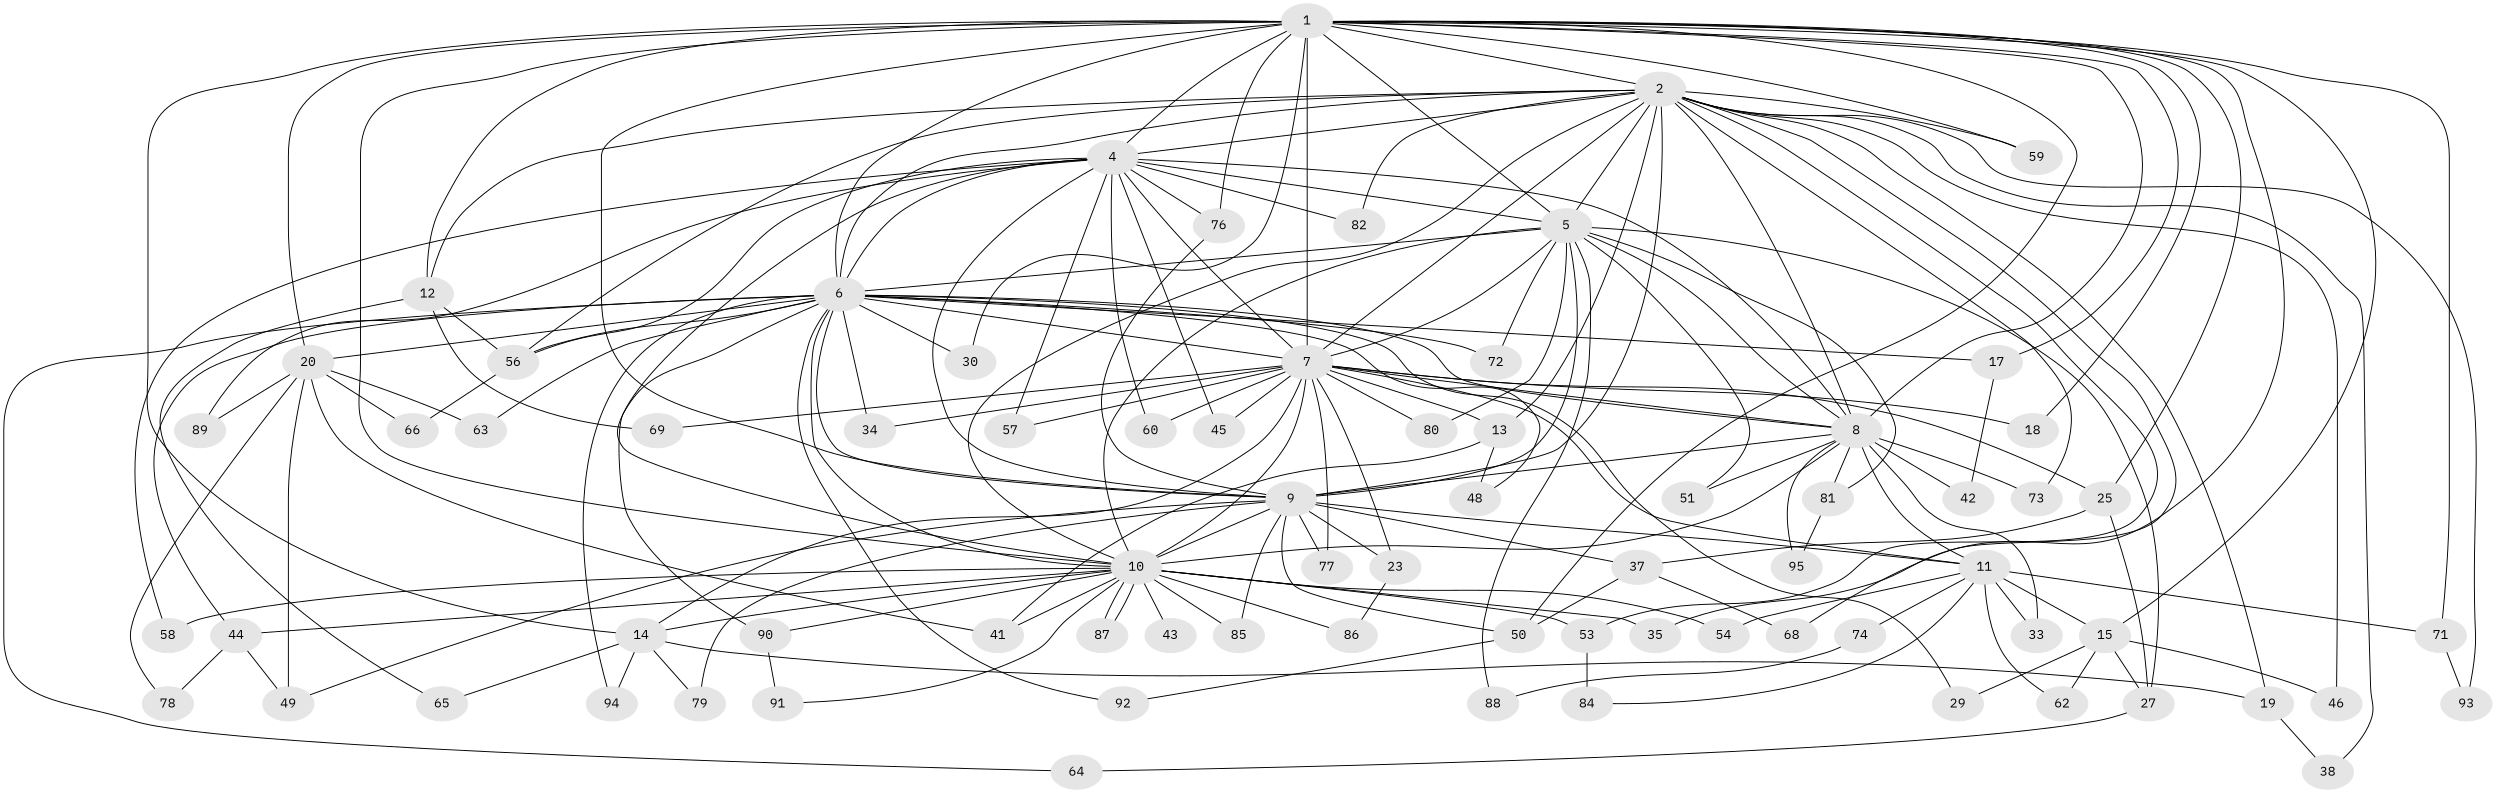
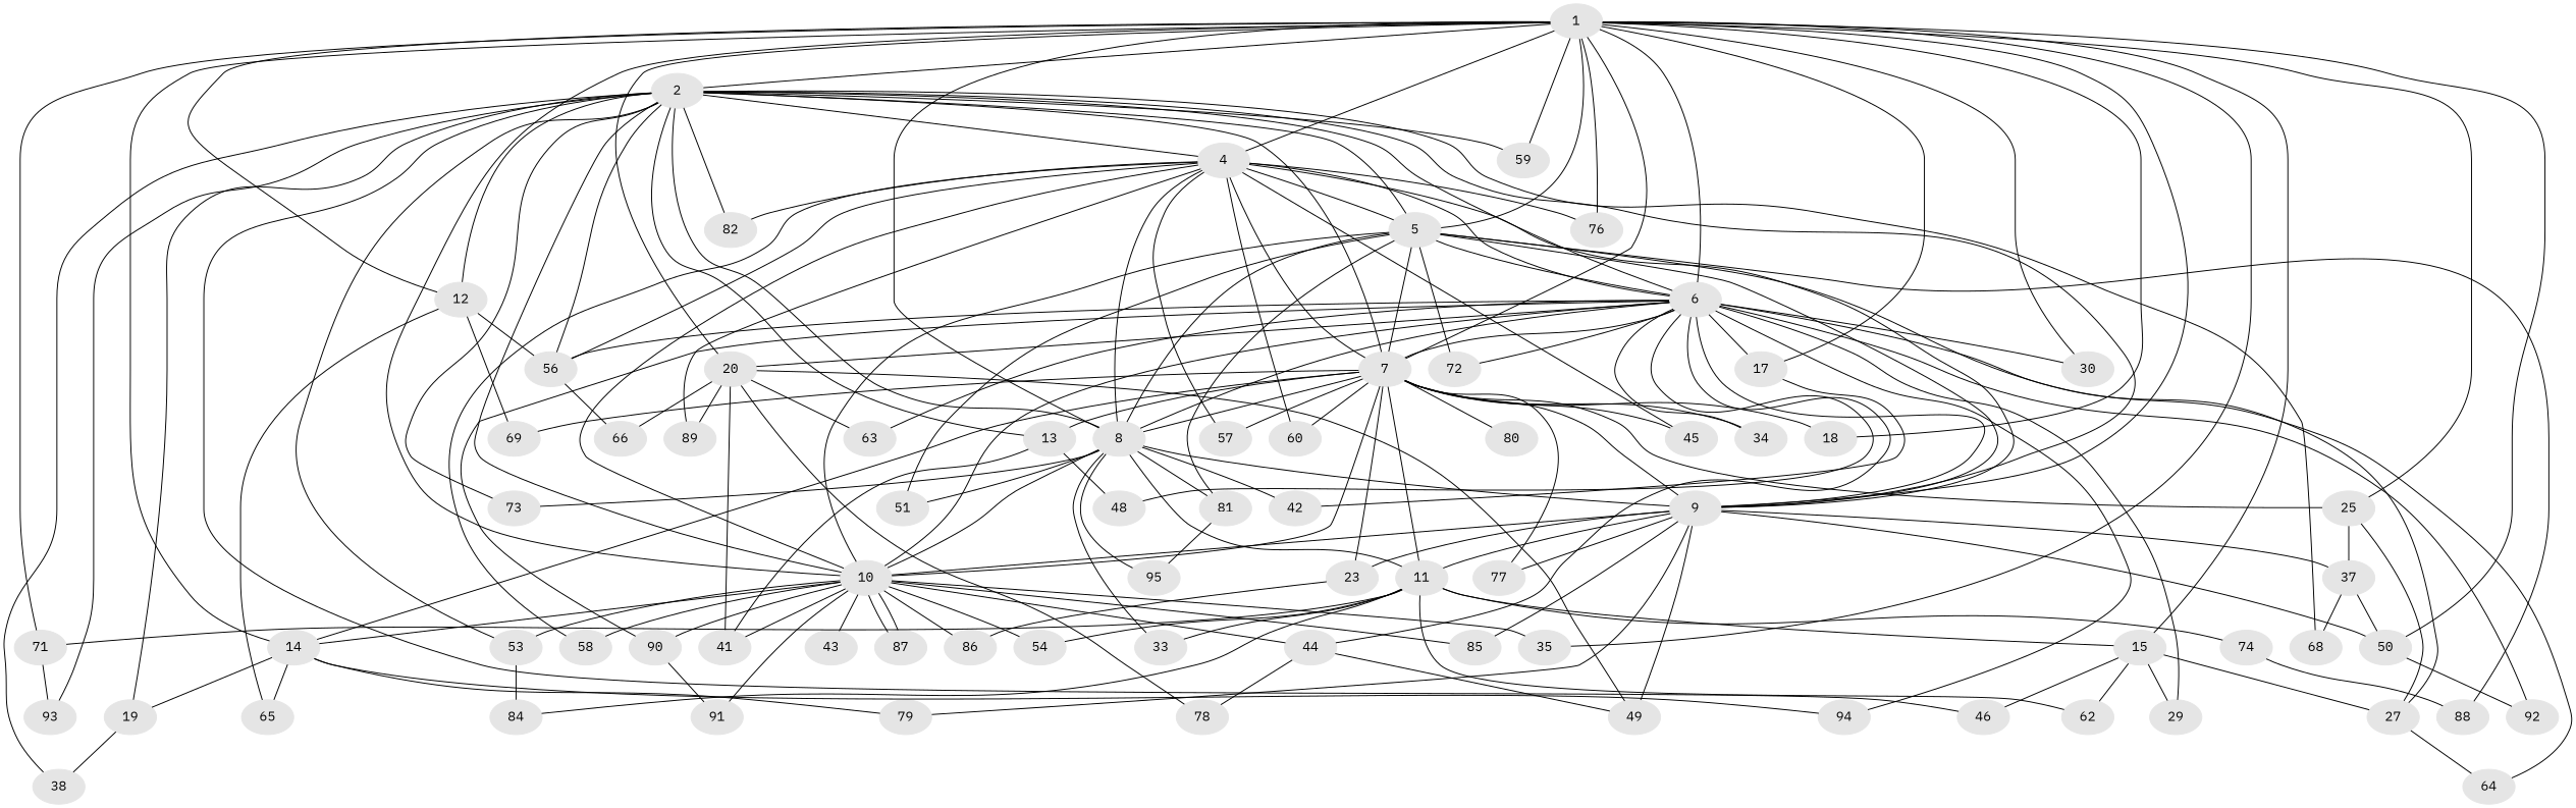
  graph {
    fontname="IBM Plex Mono"
    node [color=gray90 fontname="IBM Plex Mono" style=filled]
    edge [fontname="IBM Plex Mono"]
    1 [super="+3"]
    2 [super="+70"]
    4 [super="+32"]
    5 [super="+21"]
    6 [super="+31"]
    7 [super="+24"]
    8 [super="+22"]
    9 [super="+67"]
    10 [super="+40"]
    12
    14 [super="+26"]
    15 [super="+36"]
    17
    18
    20 [super="+61"]
    25
    30
    35
    50
    59
    71
    76
    13
    n24 [label=56 super="+47"]
    19
    38
    46
    53
    68
    73
    82
    93
    45
    57
    58
    60
    89
    27 [super="+28"]
    51
    72
    80
    81
    88
    29
    34
    44 [super="+52"]
    48
    63
    64
    90
    92
    94
    11 [super="+55"]
    23
    69
    77
    33
    42
    95
    37 [super="+75"]
    49
    79
    85
    41 [super="+56"]
    43
    54
    n67 [label=86]
    87
    91
    65
    62
    66
    78
    84 [super="+86"]
    74
    1 -- 2 [weight=2]
    1 -- 4 [weight=2]
    1 -- 5 [weight=2]
    1 -- 6 [weight=2]
    1 -- 7 [weight=3]
    1 -- 8 [weight=2]
    1 -- 9 [weight=2]
    1 -- 10 [weight=2]
    1 -- 12
    1 -- 14
    1 -- 15
    1 -- 17
    1 -- 18
    1 -- 20 [weight=2]
    1 -- 25
    1 -- 30
    1 -- 35
    1 -- 50
    1 -- 59
    1 -- 71
    1 -- 76
    2 -- 4
    2 -- 5 [weight=2]
    2 -- 6
    2 -- 7
    2 -- 8 [weight=2]
    2 -- 9
    2 -- 10
    2 -- 12
    2 -- 59
    2 -- 13
    2 -- n24
    2 -- 19
    2 -- 38
    2 -- 46
    2 -- 53
    2 -- 68
    2 -- 73
    2 -- 82
    2 -- 93
    4 -- 5
    4 -- 6
    4 -- 7
    4 -- 8
    4 -- 9 [weight=2]
    4 -- 10
    4 -- 76
    4 -- n24
    4 -- 82
    4 -- 45
    4 -- 57
    4 -- 58
    4 -- 60
    4 -- 89
    5 -- 6
    5 -- 7
    5 -- 8
    5 -- 9
    5 -- 10
    5 -- 27
    5 -- 51
    5 -- 72
-   5 -- 80
    5 -- 81
    5 -- 88
    6 -- 7
    6 -- 8
    6 -- 9
    6 -- 10
    6 -- 17
    6 -- 20
    6 -- 30
    6 -- n24
    6 -- 72
    6 -- 29
    6 -- 34
    6 -- 44
    6 -- 48
    6 -- 63
    6 -- 64
    6 -- 90
    6 -- 92
    6 -- 94
    7 -- 8
-   76 -- 9
+   7 -- 9
    7 -- 10 [weight=2]
    7 -- 14
    7 -- 18
    7 -- 25
    7 -- 13
    7 -- 45
    7 -- 57
    7 -- 60
    7 -- 80
    7 -- 34
    7 -- 11
    7 -- 23
    7 -- 69
    7 -- 77
    8 -- 9 [weight=2]
    8 -- 10
    8 -- 73
    8 -- 51
    8 -- 81
    8 -- 11
    8 -- 33
    8 -- 42
    8 -- 95
    9 -- 10
    9 -- 50
    9 -- 11 [weight=2]
    9 -- 23
    9 -- 77
    9 -- 37
    9 -- 49
    9 -- 79
    9 -- 85
    10 -- 14
    10 -- 35
    10 -- 53
    10 -- 58
    10 -- 44
    10 -- 90
    10 -- 85
    10 -- 41
    10 -- 43 [weight=2]
    10 -- 54
    10 -- n67
    10 -- 87
    10 -- 87
    10 -- 91
    12 -- n24
    12 -- 69
    12 -- 65
    14 -- 19
    14 -- 94
    14 -- 79
    14 -- 65
    15 -- 46
    15 -- 27
    15 -- 29
    15 -- 62
    17 -- 42
    20 -- 89
    20 -- 63
    20 -- 49
    20 -- 41
    20 -- 66
    20 -- 78
    25 -- 27
    25 -- 37
    50 -- 92
    71 -- 93
    13 -- 48
    13 -- 41
    n24 -- 66
    19 -- 38
    53 -- 84 [weight=2]
    27 -- 64
    81 -- 95
    44 -- 49
    44 -- 78
    90 -- 91
    11 -- 15
    11 -- 71
    11 -- 33
    11 -- 54
    11 -- 62
    11 -- 84
    11 -- 74
    23 -- n67
    37 -- 50
    37 -- 68
    74 -- 88
  }
